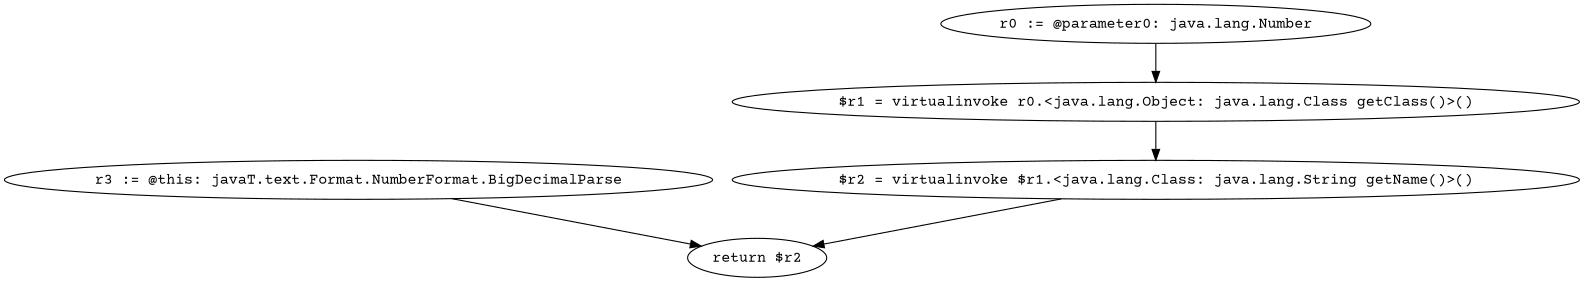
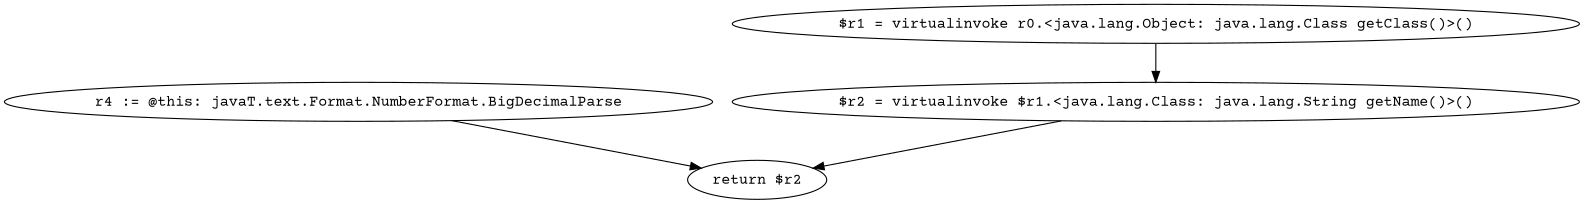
  digraph {
    fontname="Courier Prime"
    node [fontname="Courier Prime"]
    edge [fontname="Courier Prime"]
-   "r3 := @this: javaT.text.Format.NumberFormat.BigDecimalParse"
+   "r3 := @this: javaT.text.Format.NumberFormat.BigDecimalParse" [label="r4 := @this: javaT.text.Format.NumberFormat.BigDecimalParse"]
    "return $r2"
-   "r0 := @parameter0: java.lang.Number"
    "$r1 = virtualinvoke r0.<java.lang.Object: java.lang.Class getClass()>()"
    "$r2 = virtualinvoke $r1.<java.lang.Class: java.lang.String getName()>()"
    "r3 := @this: javaT.text.Format.NumberFormat.BigDecimalParse" -> "return $r2"
-   "r0 := @parameter0: java.lang.Number" -> "$r1 = virtualinvoke r0.<java.lang.Object: java.lang.Class getClass()>()"
    "$r1 = virtualinvoke r0.<java.lang.Object: java.lang.Class getClass()>()" -> "$r2 = virtualinvoke $r1.<java.lang.Class: java.lang.String getName()>()"
    "$r2 = virtualinvoke $r1.<java.lang.Class: java.lang.String getName()>()" -> "return $r2"
  }
